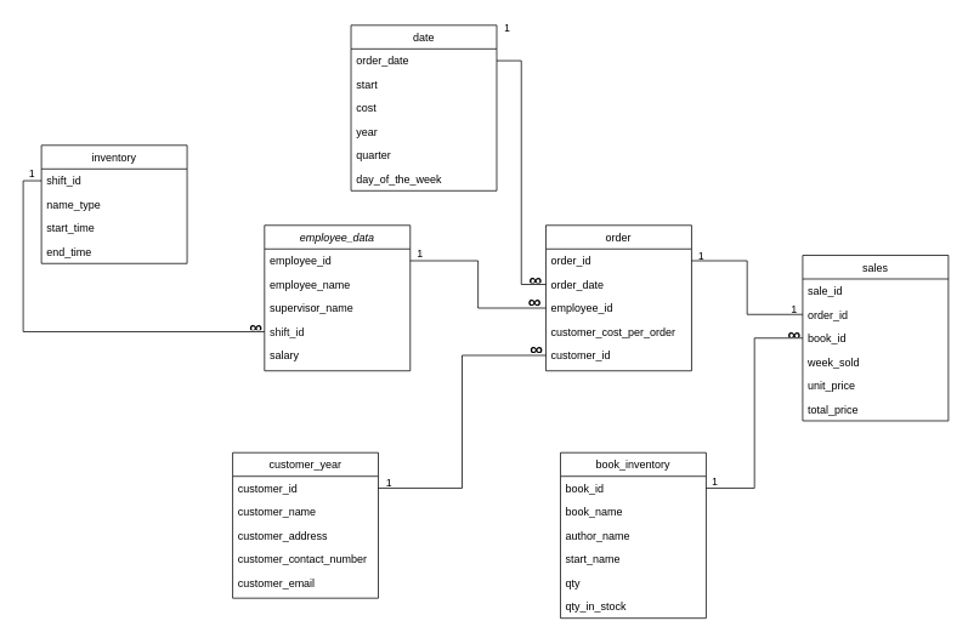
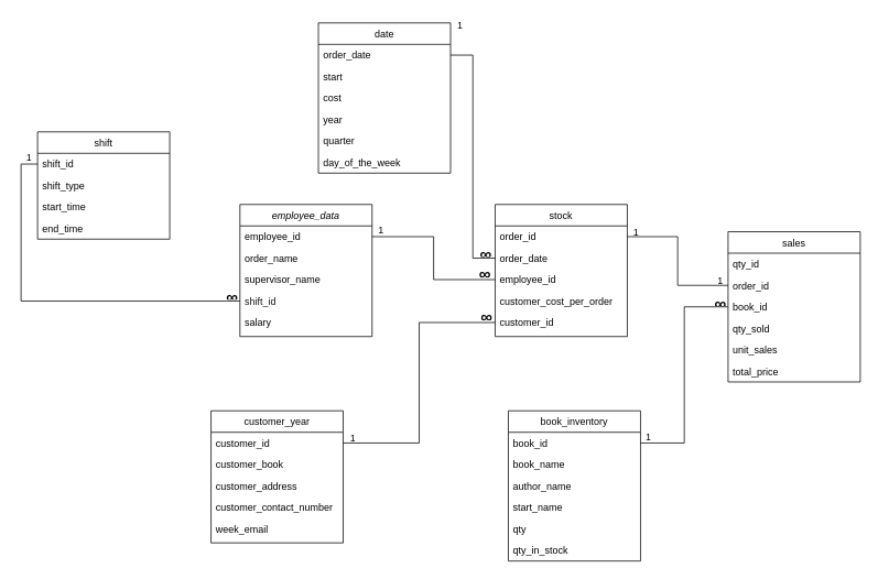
  <mxCell id="0" />
  <mxCell id="1" parent="0" />
  <mxCell id="2" value="employee_data" style="swimlane;fontStyle=2;align=center;verticalAlign=top;childLayout=stackLayout;horizontal=1;startSize=26;horizontalStack=0;resizeParent=1;resizeLast=0;collapsible=1;marginBottom=0;rounded=0;shadow=0;strokeWidth=1;" parent="1" vertex="1"><mxGeometry x="290" y="247" width="160" height="160" as="geometry"><mxRectangle x="230" y="140" width="160" height="26" as="alternateBounds" /></mxGeometry></mxCell>
  <mxCell id="3" value="employee_id" style="text;align=left;verticalAlign=top;spacingLeft=4;spacingRight=4;overflow=hidden;rotatable=0;points=[[0,0.5],[1,0.5]];portConstraint=eastwest;" parent="2" vertex="1"><mxGeometry y="26" width="160" height="26" as="geometry" /></mxCell>
- <mxCell id="4" value="employee_name" style="text;align=left;verticalAlign=top;spacingLeft=4;spacingRight=4;overflow=hidden;rotatable=0;points=[[0,0.5],[1,0.5]];portConstraint=eastwest;rounded=0;shadow=0;html=0;" parent="2" vertex="1"><mxGeometry y="52" width="160" height="26" as="geometry" /></mxCell>
+ <mxCell id="4" value="order_name" style="text;align=left;verticalAlign=top;spacingLeft=4;spacingRight=4;overflow=hidden;rotatable=0;points=[[0,0.5],[1,0.5]];portConstraint=eastwest;rounded=0;shadow=0;html=0;" parent="2" vertex="1"><mxGeometry y="52" width="160" height="26" as="geometry" /></mxCell>
  <mxCell id="5" value="supervisor_name" style="text;align=left;verticalAlign=top;spacingLeft=4;spacingRight=4;overflow=hidden;rotatable=0;points=[[0,0.5],[1,0.5]];portConstraint=eastwest;" parent="2" vertex="1"><mxGeometry y="78" width="160" height="26" as="geometry" /></mxCell>
  <mxCell id="6" value="shift_id" style="text;align=left;verticalAlign=top;spacingLeft=4;spacingRight=4;overflow=hidden;rotatable=0;points=[[0,0.5],[1,0.5]];portConstraint=eastwest;fontColor=#121212;" vertex="1" parent="2"><mxGeometry y="104" width="160" height="26" as="geometry" /></mxCell>
  <mxCell id="7" value="salary" style="text;align=left;verticalAlign=top;spacingLeft=4;spacingRight=4;overflow=hidden;rotatable=0;points=[[0,0.5],[1,0.5]];portConstraint=eastwest;" vertex="1" parent="2"><mxGeometry y="130" width="160" height="30" as="geometry" /></mxCell>
  <mxCell id="8" value="customer_year" style="swimlane;fontStyle=0;align=center;verticalAlign=top;childLayout=stackLayout;horizontal=1;startSize=26;horizontalStack=0;resizeParent=1;resizeLast=0;collapsible=1;marginBottom=0;rounded=0;shadow=0;strokeWidth=1;" parent="1" vertex="1"><mxGeometry x="255" y="497" width="160" height="160" as="geometry"><mxRectangle x="130" y="380" width="160" height="26" as="alternateBounds" /></mxGeometry></mxCell>
  <mxCell id="9" value="customer_id" style="text;align=left;verticalAlign=top;spacingLeft=4;spacingRight=4;overflow=hidden;rotatable=0;points=[[0,0.5],[1,0.5]];portConstraint=eastwest;" parent="8" vertex="1"><mxGeometry y="26" width="160" height="26" as="geometry" /></mxCell>
- <mxCell id="10" value="customer_name" style="text;align=left;verticalAlign=top;spacingLeft=4;spacingRight=4;overflow=hidden;rotatable=0;points=[[0,0.5],[1,0.5]];portConstraint=eastwest;rounded=0;shadow=0;html=0;" parent="8" vertex="1"><mxGeometry y="52" width="160" height="26" as="geometry" /></mxCell>
+ <mxCell id="10" value="customer_book" style="text;align=left;verticalAlign=top;spacingLeft=4;spacingRight=4;overflow=hidden;rotatable=0;points=[[0,0.5],[1,0.5]];portConstraint=eastwest;rounded=0;shadow=0;html=0;" parent="8" vertex="1"><mxGeometry y="52" width="160" height="26" as="geometry" /></mxCell>
  <mxCell id="11" value="customer_address" style="text;align=left;verticalAlign=top;spacingLeft=4;spacingRight=4;overflow=hidden;rotatable=0;points=[[0,0.5],[1,0.5]];portConstraint=eastwest;fontStyle=0" parent="8" vertex="1"><mxGeometry y="78" width="160" height="26" as="geometry" /></mxCell>
  <mxCell id="12" value="customer_contact_number" style="text;align=left;verticalAlign=top;spacingLeft=4;spacingRight=4;overflow=hidden;rotatable=0;points=[[0,0.5],[1,0.5]];portConstraint=eastwest;" parent="8" vertex="1"><mxGeometry y="104" width="160" height="26" as="geometry" /></mxCell>
- <mxCell id="13" value="customer_email" style="text;align=left;verticalAlign=top;spacingLeft=4;spacingRight=4;overflow=hidden;rotatable=0;points=[[0,0.5],[1,0.5]];portConstraint=eastwest;" parent="8" vertex="1"><mxGeometry y="130" width="160" height="26" as="geometry" /></mxCell>
+ <mxCell id="13" value="week_email" style="text;align=left;verticalAlign=top;spacingLeft=4;spacingRight=4;overflow=hidden;rotatable=0;points=[[0,0.5],[1,0.5]];portConstraint=eastwest;" parent="8" vertex="1"><mxGeometry y="130" width="160" height="26" as="geometry" /></mxCell>
  <mxCell id="14" value="book_inventory" style="swimlane;fontStyle=0;align=center;verticalAlign=top;childLayout=stackLayout;horizontal=1;startSize=26;horizontalStack=0;resizeParent=1;resizeLast=0;collapsible=1;marginBottom=0;rounded=0;shadow=0;strokeWidth=1;" parent="1" vertex="1"><mxGeometry x="615" y="497" width="160" height="182" as="geometry"><mxRectangle x="550" y="140" width="160" height="26" as="alternateBounds" /></mxGeometry></mxCell>
  <mxCell id="15" value="book_id" style="text;align=left;verticalAlign=top;spacingLeft=4;spacingRight=4;overflow=hidden;rotatable=0;points=[[0,0.5],[1,0.5]];portConstraint=eastwest;" parent="14" vertex="1"><mxGeometry y="26" width="160" height="26" as="geometry" /></mxCell>
  <mxCell id="16" value="book_name" style="text;align=left;verticalAlign=top;spacingLeft=4;spacingRight=4;overflow=hidden;rotatable=0;points=[[0,0.5],[1,0.5]];portConstraint=eastwest;rounded=0;shadow=0;html=0;" parent="14" vertex="1"><mxGeometry y="52" width="160" height="26" as="geometry" /></mxCell>
  <mxCell id="17" value="author_name" style="text;align=left;verticalAlign=top;spacingLeft=4;spacingRight=4;overflow=hidden;rotatable=0;points=[[0,0.5],[1,0.5]];portConstraint=eastwest;rounded=0;shadow=0;html=0;" parent="14" vertex="1"><mxGeometry y="78" width="160" height="26" as="geometry" /></mxCell>
  <mxCell id="18" value="start_name" style="text;align=left;verticalAlign=top;spacingLeft=4;spacingRight=4;overflow=hidden;rotatable=0;points=[[0,0.5],[1,0.5]];portConstraint=eastwest;rounded=0;shadow=0;html=0;" parent="14" vertex="1"><mxGeometry y="104" width="160" height="26" as="geometry" /></mxCell>
  <mxCell id="19" value="qty" style="text;align=left;verticalAlign=top;spacingLeft=4;spacingRight=4;overflow=hidden;rotatable=0;points=[[0,0.5],[1,0.5]];portConstraint=eastwest;rounded=0;shadow=0;html=0;" vertex="1" parent="14"><mxGeometry y="130" width="160" height="26" as="geometry" /></mxCell>
  <mxCell id="20" value="qty_in_stock" style="text;align=left;verticalAlign=top;spacingLeft=4;spacingRight=4;overflow=hidden;rotatable=0;points=[[0,0.5],[1,0.5]];portConstraint=eastwest;rounded=0;shadow=0;html=0;" parent="14" vertex="1"><mxGeometry y="156" width="160" height="26" as="geometry" /></mxCell>
- <mxCell id="21" value="order" style="swimlane;fontStyle=0;align=center;verticalAlign=top;childLayout=stackLayout;horizontal=1;startSize=26;horizontalStack=0;resizeParent=1;resizeLast=0;collapsible=1;marginBottom=0;rounded=0;shadow=0;strokeWidth=1;" parent="1" vertex="1"><mxGeometry x="599" y="247" width="160" height="160" as="geometry"><mxRectangle x="550" y="140" width="160" height="26" as="alternateBounds" /></mxGeometry></mxCell>
+ <mxCell id="21" value="stock" style="swimlane;fontStyle=0;align=center;verticalAlign=top;childLayout=stackLayout;horizontal=1;startSize=26;horizontalStack=0;resizeParent=1;resizeLast=0;collapsible=1;marginBottom=0;rounded=0;shadow=0;strokeWidth=1;" parent="1" vertex="1"><mxGeometry x="599" y="247" width="160" height="160" as="geometry"><mxRectangle x="550" y="140" width="160" height="26" as="alternateBounds" /></mxGeometry></mxCell>
  <mxCell id="22" value="order_id" style="text;align=left;verticalAlign=top;spacingLeft=4;spacingRight=4;overflow=hidden;rotatable=0;points=[[0,0.5],[1,0.5]];portConstraint=eastwest;" parent="21" vertex="1"><mxGeometry y="26" width="160" height="26" as="geometry" /></mxCell>
  <mxCell id="23" value="order_date" style="text;align=left;verticalAlign=top;spacingLeft=4;spacingRight=4;overflow=hidden;rotatable=0;points=[[0,0.5],[1,0.5]];portConstraint=eastwest;rounded=0;shadow=0;html=0;" parent="21" vertex="1"><mxGeometry y="52" width="160" height="26" as="geometry" /></mxCell>
  <mxCell id="24" value="employee_id" style="text;align=left;verticalAlign=top;spacingLeft=4;spacingRight=4;overflow=hidden;rotatable=0;points=[[0,0.5],[1,0.5]];portConstraint=eastwest;rounded=0;shadow=0;html=0;" parent="21" vertex="1"><mxGeometry y="78" width="160" height="26" as="geometry" /></mxCell>
  <mxCell id="25" value="customer_cost_per_order" style="text;align=left;verticalAlign=top;spacingLeft=4;spacingRight=4;overflow=hidden;rotatable=0;points=[[0,0.5],[1,0.5]];portConstraint=eastwest;rounded=0;shadow=0;html=0;" parent="21" vertex="1"><mxGeometry y="104" width="160" height="26" as="geometry" /></mxCell>
  <mxCell id="26" value="customer_id" style="text;align=left;verticalAlign=top;spacingLeft=4;spacingRight=4;overflow=hidden;rotatable=0;points=[[0,0.5],[1,0.5]];portConstraint=eastwest;rounded=0;shadow=0;html=0;" parent="21" vertex="1"><mxGeometry y="130" width="160" height="26" as="geometry" /></mxCell>
  <mxCell id="27" value="sales" style="swimlane;fontStyle=0;align=center;verticalAlign=top;childLayout=stackLayout;horizontal=1;startSize=26;horizontalStack=0;resizeParent=1;resizeLast=0;collapsible=1;marginBottom=0;rounded=0;shadow=0;strokeWidth=1;" parent="1" vertex="1"><mxGeometry x="881" y="280" width="160" height="182" as="geometry"><mxRectangle x="550" y="140" width="160" height="26" as="alternateBounds" /></mxGeometry></mxCell>
- <mxCell id="28" value="sale_id" style="text;align=left;verticalAlign=top;spacingLeft=4;spacingRight=4;overflow=hidden;rotatable=0;points=[[0,0.5],[1,0.5]];portConstraint=eastwest;rounded=0;shadow=0;html=0;" vertex="1" parent="27"><mxGeometry y="26" width="160" height="26" as="geometry" /></mxCell>
+ <mxCell id="28" value="qty_id" style="text;align=left;verticalAlign=top;spacingLeft=4;spacingRight=4;overflow=hidden;rotatable=0;points=[[0,0.5],[1,0.5]];portConstraint=eastwest;rounded=0;shadow=0;html=0;" vertex="1" parent="27"><mxGeometry y="26" width="160" height="26" as="geometry" /></mxCell>
  <mxCell id="29" value="order_id" style="text;align=left;verticalAlign=top;spacingLeft=4;spacingRight=4;overflow=hidden;rotatable=0;points=[[0,0.5],[1,0.5]];portConstraint=eastwest;" parent="27" vertex="1"><mxGeometry y="52" width="160" height="26" as="geometry" /></mxCell>
  <mxCell id="30" value="book_id" style="text;align=left;verticalAlign=top;spacingLeft=4;spacingRight=4;overflow=hidden;rotatable=0;points=[[0,0.5],[1,0.5]];portConstraint=eastwest;rounded=0;shadow=0;html=0;" parent="27" vertex="1"><mxGeometry y="78" width="160" height="26" as="geometry" /></mxCell>
- <mxCell id="31" value="week_sold" style="text;align=left;verticalAlign=top;spacingLeft=4;spacingRight=4;overflow=hidden;rotatable=0;points=[[0,0.5],[1,0.5]];portConstraint=eastwest;rounded=0;shadow=0;html=0;" vertex="1" parent="27"><mxGeometry y="104" width="160" height="26" as="geometry" /></mxCell>
- <mxCell id="32" value="unit_price" style="text;align=left;verticalAlign=top;spacingLeft=4;spacingRight=4;overflow=hidden;rotatable=0;points=[[0,0.5],[1,0.5]];portConstraint=eastwest;rounded=0;shadow=0;html=0;" vertex="1" parent="27"><mxGeometry y="130" width="160" height="26" as="geometry" /></mxCell>
+ <mxCell id="31" value="qty_sold" style="text;align=left;verticalAlign=top;spacingLeft=4;spacingRight=4;overflow=hidden;rotatable=0;points=[[0,0.5],[1,0.5]];portConstraint=eastwest;rounded=0;shadow=0;html=0;" vertex="1" parent="27"><mxGeometry y="104" width="160" height="26" as="geometry" /></mxCell>
+ <mxCell id="32" value="unit_sales" style="text;align=left;verticalAlign=top;spacingLeft=4;spacingRight=4;overflow=hidden;rotatable=0;points=[[0,0.5],[1,0.5]];portConstraint=eastwest;rounded=0;shadow=0;html=0;" vertex="1" parent="27"><mxGeometry y="130" width="160" height="26" as="geometry" /></mxCell>
  <mxCell id="33" value="total_price" style="text;align=left;verticalAlign=top;spacingLeft=4;spacingRight=4;overflow=hidden;rotatable=0;points=[[0,0.5],[1,0.5]];portConstraint=eastwest;rounded=0;shadow=0;html=0;" vertex="1" parent="27"><mxGeometry y="156" width="160" height="26" as="geometry" /></mxCell>
  <mxCell id="34" value="date" style="swimlane;fontStyle=0;align=center;verticalAlign=top;childLayout=stackLayout;horizontal=1;startSize=26;horizontalStack=0;resizeParent=1;resizeLast=0;collapsible=1;marginBottom=0;rounded=0;shadow=0;strokeWidth=1;" parent="1" vertex="1"><mxGeometry x="385" y="27" width="160" height="182" as="geometry"><mxRectangle x="550" y="140" width="160" height="26" as="alternateBounds" /></mxGeometry></mxCell>
  <mxCell id="35" value="order_date" style="text;align=left;verticalAlign=top;spacingLeft=4;spacingRight=4;overflow=hidden;rotatable=0;points=[[0,0.5],[1,0.5]];portConstraint=eastwest;" parent="34" vertex="1"><mxGeometry y="26" width="160" height="26" as="geometry" /></mxCell>
  <mxCell id="36" value="start" style="text;align=left;verticalAlign=top;spacingLeft=4;spacingRight=4;overflow=hidden;rotatable=0;points=[[0,0.5],[1,0.5]];portConstraint=eastwest;rounded=0;shadow=0;html=0;" parent="34" vertex="1"><mxGeometry y="52" width="160" height="26" as="geometry" /></mxCell>
  <mxCell id="37" value="cost" style="text;align=left;verticalAlign=top;spacingLeft=4;spacingRight=4;overflow=hidden;rotatable=0;points=[[0,0.5],[1,0.5]];portConstraint=eastwest;rounded=0;shadow=0;html=0;" parent="34" vertex="1"><mxGeometry y="78" width="160" height="26" as="geometry" /></mxCell>
  <mxCell id="38" value="year" style="text;align=left;verticalAlign=top;spacingLeft=4;spacingRight=4;overflow=hidden;rotatable=0;points=[[0,0.5],[1,0.5]];portConstraint=eastwest;rounded=0;shadow=0;html=0;" parent="34" vertex="1"><mxGeometry y="104" width="160" height="26" as="geometry" /></mxCell>
  <mxCell id="39" value="quarter" style="text;align=left;verticalAlign=top;spacingLeft=4;spacingRight=4;overflow=hidden;rotatable=0;points=[[0,0.5],[1,0.5]];portConstraint=eastwest;rounded=0;shadow=0;html=0;" parent="34" vertex="1"><mxGeometry y="130" width="160" height="26" as="geometry" /></mxCell>
  <mxCell id="40" value="day_of_the_week" style="text;align=left;verticalAlign=top;spacingLeft=4;spacingRight=4;overflow=hidden;rotatable=0;points=[[0,0.5],[1,0.5]];portConstraint=eastwest;rounded=0;shadow=0;html=0;" parent="34" vertex="1"><mxGeometry y="156" width="160" height="26" as="geometry" /></mxCell>
  <mxCell id="41" style="edgeStyle=orthogonalEdgeStyle;rounded=0;orthogonalLoop=1;jettySize=auto;html=1;exitX=0;exitY=0.5;exitDx=0;exitDy=0;entryX=1;entryY=0.5;entryDx=0;entryDy=0;endArrow=none;endFill=0;" edge="1" parent="1" source="29" target="22"><mxGeometry relative="1" as="geometry" /></mxCell>
  <mxCell id="42" style="edgeStyle=orthogonalEdgeStyle;rounded=0;orthogonalLoop=1;jettySize=auto;html=1;exitX=1;exitY=0.5;exitDx=0;exitDy=0;entryX=0;entryY=0.5;entryDx=0;entryDy=0;endArrow=none;endFill=0;" edge="1" parent="1" source="3" target="24"><mxGeometry relative="1" as="geometry" /></mxCell>
  <mxCell id="43" style="edgeStyle=orthogonalEdgeStyle;rounded=0;orthogonalLoop=1;jettySize=auto;html=1;exitX=1;exitY=0.5;exitDx=0;exitDy=0;entryX=0;entryY=0.5;entryDx=0;entryDy=0;endArrow=none;endFill=0;" edge="1" parent="1" source="9" target="26"><mxGeometry relative="1" as="geometry" /></mxCell>
  <mxCell id="44" style="edgeStyle=orthogonalEdgeStyle;rounded=0;orthogonalLoop=1;jettySize=auto;html=1;exitX=0;exitY=0.5;exitDx=0;exitDy=0;entryX=1;entryY=0.5;entryDx=0;entryDy=0;" edge="1" parent="1" source="15"><mxGeometry relative="1" as="geometry" /></mxCell>
  <mxCell id="45" style="edgeStyle=orthogonalEdgeStyle;rounded=0;orthogonalLoop=1;jettySize=auto;html=1;exitX=1;exitY=0.5;exitDx=0;exitDy=0;entryX=0;entryY=0.5;entryDx=0;entryDy=0;endArrow=none;endFill=0;" edge="1" parent="1" source="15" target="30"><mxGeometry relative="1" as="geometry" /></mxCell>
  <mxCell id="46" style="edgeStyle=orthogonalEdgeStyle;rounded=0;orthogonalLoop=1;jettySize=auto;html=1;exitX=1;exitY=0.5;exitDx=0;exitDy=0;entryX=0;entryY=0.5;entryDx=0;entryDy=0;endArrow=none;endFill=0;" edge="1" parent="1" source="35" target="23"><mxGeometry relative="1" as="geometry" /></mxCell>
  <mxCell id="47" style="edgeStyle=orthogonalEdgeStyle;rounded=0;orthogonalLoop=1;jettySize=auto;html=1;exitX=0;exitY=0.5;exitDx=0;exitDy=0;entryX=0;entryY=0.5;entryDx=0;entryDy=0;endArrow=none;endFill=0;" edge="1" parent="1" source="35"><mxGeometry relative="1" as="geometry" /></mxCell>
  <mxCell id="48" value="1" style="text;html=1;strokeColor=none;fillColor=none;align=center;verticalAlign=middle;whiteSpace=wrap;overflow=hidden;" vertex="1" parent="1"><mxGeometry x="542" y="20" width="30" height="20" as="geometry" /></mxCell>
  <mxCell id="49" value="&lt;strong&gt;&lt;font style=&quot;font-size: 20px;&quot;&gt;∞&lt;/font&gt;&lt;/strong&gt;" style="text;html=1;strokeColor=none;fillColor=none;align=center;verticalAlign=middle;whiteSpace=wrap;overflow=hidden;" vertex="1" parent="1"><mxGeometry x="573" y="292" width="30" height="20" as="geometry" /></mxCell>
  <mxCell id="50" value="1" style="text;html=1;strokeColor=none;fillColor=none;align=center;verticalAlign=middle;whiteSpace=wrap;overflow=hidden;" vertex="1" parent="1"><mxGeometry x="446" y="269" width="30" height="20" as="geometry" /></mxCell>
  <mxCell id="51" value="&lt;strong&gt;&lt;font style=&quot;font-size: 20px;&quot;&gt;∞&lt;/font&gt;&lt;/strong&gt;" style="text;html=1;strokeColor=none;fillColor=none;align=center;verticalAlign=middle;whiteSpace=wrap;overflow=hidden;" vertex="1" parent="1"><mxGeometry x="572" y="317" width="30" height="20" as="geometry" /></mxCell>
  <mxCell id="52" value="1" style="text;html=1;strokeColor=none;fillColor=none;align=center;verticalAlign=middle;whiteSpace=wrap;overflow=hidden;" vertex="1" parent="1"><mxGeometry x="412" y="520" width="30" height="20" as="geometry" /></mxCell>
  <mxCell id="53" value="&lt;strong&gt;&lt;font style=&quot;font-size: 20px;&quot;&gt;∞&lt;/font&gt;&lt;/strong&gt;" style="text;html=1;strokeColor=none;fillColor=none;align=center;verticalAlign=middle;whiteSpace=wrap;overflow=hidden;" vertex="1" parent="1"><mxGeometry x="574" y="369" width="30" height="20" as="geometry" /></mxCell>
  <mxCell id="54" value="1" style="text;html=1;strokeColor=none;fillColor=none;align=center;verticalAlign=middle;whiteSpace=wrap;overflow=hidden;" vertex="1" parent="1"><mxGeometry x="770" y="519" width="30" height="20" as="geometry" /></mxCell>
  <mxCell id="55" value="&lt;strong&gt;&lt;font style=&quot;font-size: 20px;&quot;&gt;∞&lt;/font&gt;&lt;/strong&gt;" style="text;html=1;strokeColor=none;fillColor=none;align=center;verticalAlign=middle;whiteSpace=wrap;overflow=hidden;" vertex="1" parent="1"><mxGeometry x="857" y="352" width="30" height="20" as="geometry" /></mxCell>
  <mxCell id="56" value="1" style="text;html=1;strokeColor=none;fillColor=none;align=center;verticalAlign=middle;whiteSpace=wrap;overflow=hidden;" vertex="1" parent="1"><mxGeometry x="857" y="330" width="30" height="20" as="geometry" /></mxCell>
  <mxCell id="57" value="1" style="text;html=1;strokeColor=none;fillColor=none;align=center;verticalAlign=middle;whiteSpace=wrap;overflow=hidden;" vertex="1" parent="1"><mxGeometry x="755" y="271" width="30" height="20" as="geometry" /></mxCell>
- <mxCell id="58" value="inventory" style="swimlane;fontStyle=0;align=center;verticalAlign=top;childLayout=stackLayout;horizontal=1;startSize=26;horizontalStack=0;resizeParent=1;resizeLast=0;collapsible=1;marginBottom=0;rounded=0;shadow=0;strokeWidth=1;" vertex="1" parent="1"><mxGeometry x="45" y="159" width="160" height="130" as="geometry"><mxRectangle x="230" y="140" width="160" height="26" as="alternateBounds" /></mxGeometry></mxCell>
+ <mxCell id="58" value="shift" style="swimlane;fontStyle=0;align=center;verticalAlign=top;childLayout=stackLayout;horizontal=1;startSize=26;horizontalStack=0;resizeParent=1;resizeLast=0;collapsible=1;marginBottom=0;rounded=0;shadow=0;strokeWidth=1;" vertex="1" parent="1"><mxGeometry x="45" y="159" width="160" height="130" as="geometry"><mxRectangle x="230" y="140" width="160" height="26" as="alternateBounds" /></mxGeometry></mxCell>
  <mxCell id="59" value="shift_id" style="text;align=left;verticalAlign=top;spacingLeft=4;spacingRight=4;overflow=hidden;rotatable=0;points=[[0,0.5],[1,0.5]];portConstraint=eastwest;" vertex="1" parent="58"><mxGeometry y="26" width="160" height="26" as="geometry" /></mxCell>
- <mxCell id="60" value="name_type" style="text;align=left;verticalAlign=top;spacingLeft=4;spacingRight=4;overflow=hidden;rotatable=0;points=[[0,0.5],[1,0.5]];portConstraint=eastwest;rounded=0;shadow=0;html=0;" vertex="1" parent="58"><mxGeometry y="52" width="160" height="26" as="geometry" /></mxCell>
+ <mxCell id="60" value="shift_type" style="text;align=left;verticalAlign=top;spacingLeft=4;spacingRight=4;overflow=hidden;rotatable=0;points=[[0,0.5],[1,0.5]];portConstraint=eastwest;rounded=0;shadow=0;html=0;" vertex="1" parent="58"><mxGeometry y="52" width="160" height="26" as="geometry" /></mxCell>
  <mxCell id="61" value="start_time" style="text;align=left;verticalAlign=top;spacingLeft=4;spacingRight=4;overflow=hidden;rotatable=0;points=[[0,0.5],[1,0.5]];portConstraint=eastwest;" vertex="1" parent="58"><mxGeometry y="78" width="160" height="26" as="geometry" /></mxCell>
  <mxCell id="62" value="end_time" style="text;align=left;verticalAlign=top;spacingLeft=4;spacingRight=4;overflow=hidden;rotatable=0;points=[[0,0.5],[1,0.5]];portConstraint=eastwest;fontColor=#000000;" vertex="1" parent="58"><mxGeometry y="104" width="160" height="26" as="geometry" /></mxCell>
  <mxCell id="63" style="edgeStyle=orthogonalEdgeStyle;rounded=0;orthogonalLoop=1;jettySize=auto;html=1;exitX=0;exitY=0.5;exitDx=0;exitDy=0;entryX=0;entryY=0.5;entryDx=0;entryDy=0;endArrow=none;endFill=0;" edge="1" parent="1" source="59" target="6"><mxGeometry relative="1" as="geometry" /></mxCell>
  <mxCell id="64" value="1" style="text;html=1;strokeColor=none;fillColor=none;align=center;verticalAlign=middle;whiteSpace=wrap;overflow=hidden;" vertex="1" parent="1"><mxGeometry x="20" y="180" width="30" height="20" as="geometry" /></mxCell>
  <mxCell id="65" value="&lt;strong&gt;&lt;font style=&quot;font-size: 20px;&quot;&gt;∞&lt;/font&gt;&lt;/strong&gt;" style="text;html=1;strokeColor=none;fillColor=none;align=center;verticalAlign=middle;whiteSpace=wrap;overflow=hidden;" vertex="1" parent="1"><mxGeometry x="266" y="344" width="30" height="20" as="geometry" /></mxCell>
